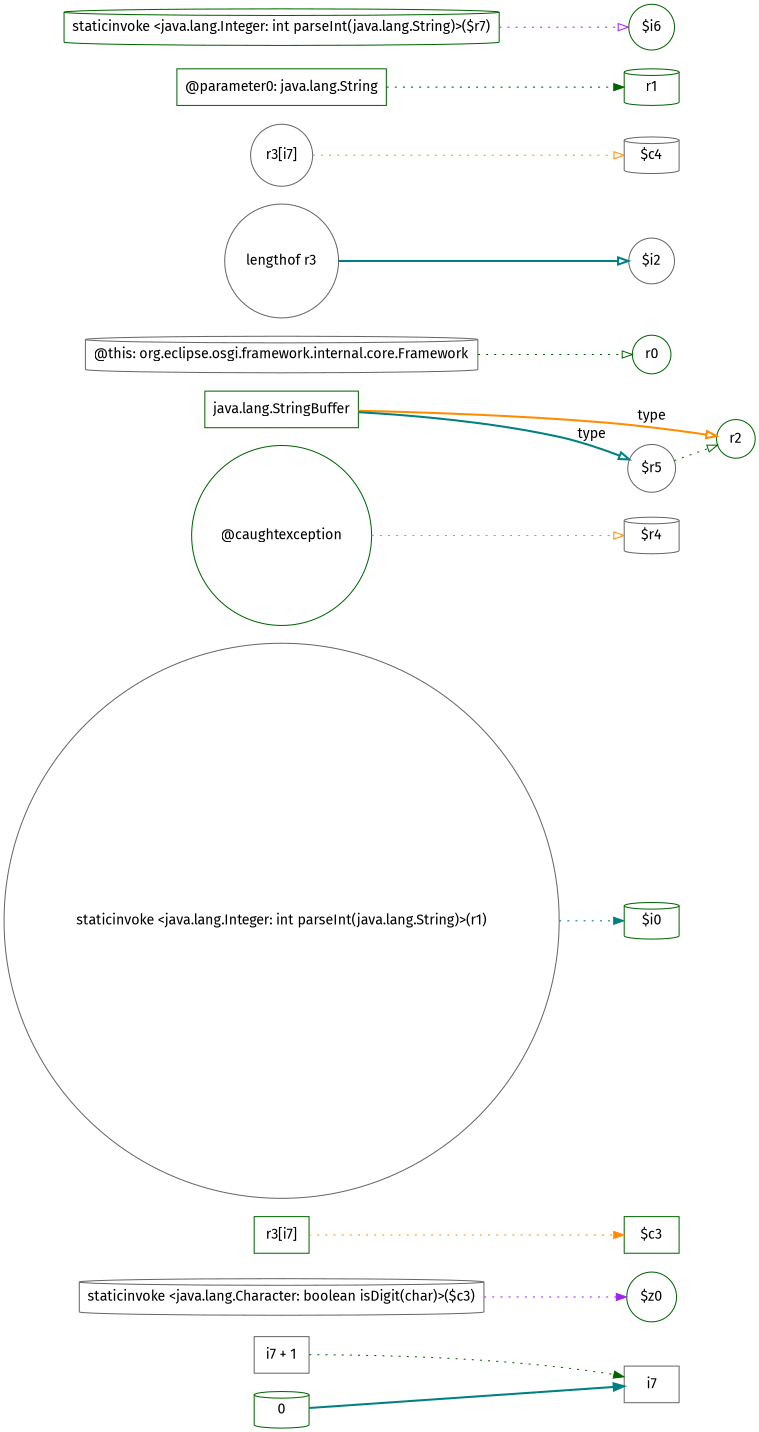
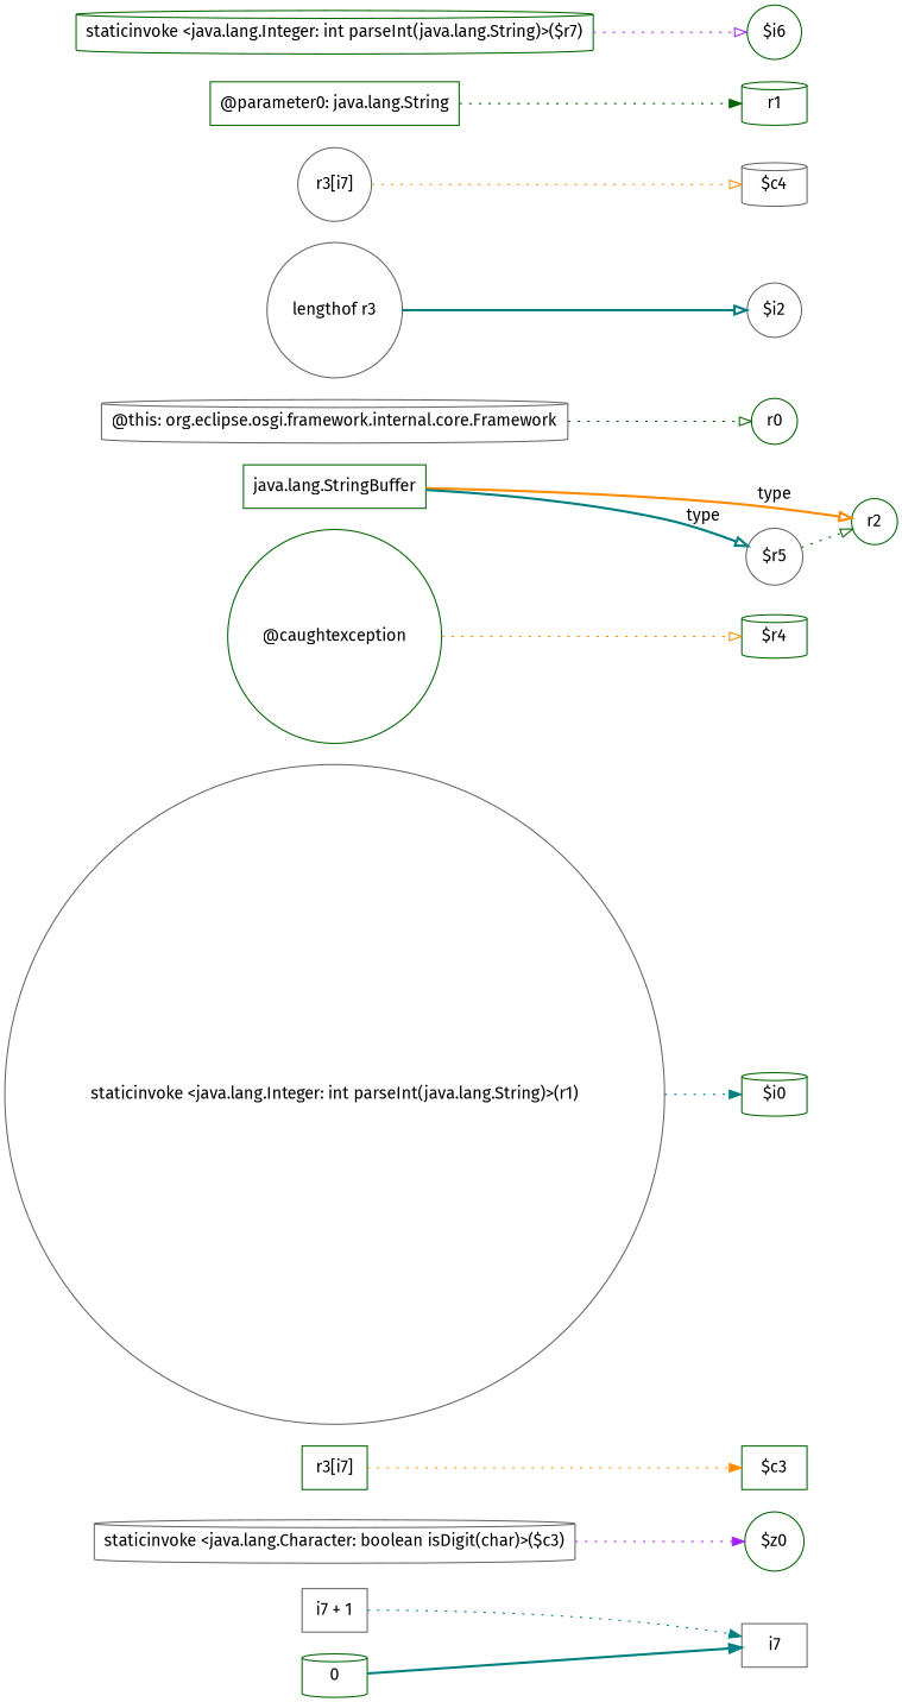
  digraph {
    fontname="Fira Sans"
    rankdir=LR
    node [color=darkgreen fontname="Fira Sans" shape=circle]
    edge [arrowhead=onormal color=darkgreen fontname="Fira Sans" style=dotted]
    n1 [color=gray40 label="i7 + 1" shape=box]
    n2 [color=gray40 label=i7 shape=box]
    n3 [color=gray40 label="staticinvoke <java.lang.Character: boolean isDigit(char)>($c3)" shape=cylinder]
    n4 [label="$z0"]
    n5 [label="r3[i7]" shape=box]
    n6 [label="$c3" shape=box]
    n7 [color=gray40 label="staticinvoke <java.lang.Integer: int parseInt(java.lang.String)>(r1)"]
    n8 [label="$i0" shape=cylinder]
    n9 [label="@caughtexception"]
-   n10 [color=gray40 label="$r4" shape=cylinder]
+   n10 [label="$r4" shape=cylinder]
    n11 [label="java.lang.StringBuffer" shape=box]
    n12 [label=r2]
    n13 [color=gray40 label="$r5"]
    n14 [color=gray40 label="@this: org.eclipse.osgi.framework.internal.core.Framework" shape=cylinder]
    n15 [label=r0]
    n16 [label=0 shape=cylinder]
    n17 [color=gray40 label="lengthof r3"]
    n18 [color=gray40 label="$i2"]
    n19 [color=gray40 label="r3[i7]"]
    n20 [color=gray40 label="$c4" shape=cylinder]
    n21 [label="@parameter0: java.lang.String" shape=box]
    n22 [label=r1 shape=cylinder]
    n23 [label="staticinvoke <java.lang.Integer: int parseInt(java.lang.String)>($r7)" shape=cylinder]
    n24 [label="$i6"]
-   n1 -> n2 [arrowhead=normal]
+   n1 -> n2 [arrowhead=normal color=teal]
    n3 -> n4 [arrowhead=normal color=purple]
    n5 -> n6 [arrowhead=normal color=darkorange]
    n7 -> n8 [arrowhead=normal color=teal]
    n9 -> n10 [color=darkorange]
    n11 -> n12 [color=darkorange label=type style=bold]
    n11 -> n13 [color=teal label=type style=bold]
    n13 -> n12
    n14 -> n15
    n16 -> n2 [arrowhead=normal color=teal style=bold]
    n17 -> n18 [color=teal style=bold]
    n19 -> n20 [color=darkorange]
    n21 -> n22 [arrowhead=normal]
    n23 -> n24 [color=purple]
  }
